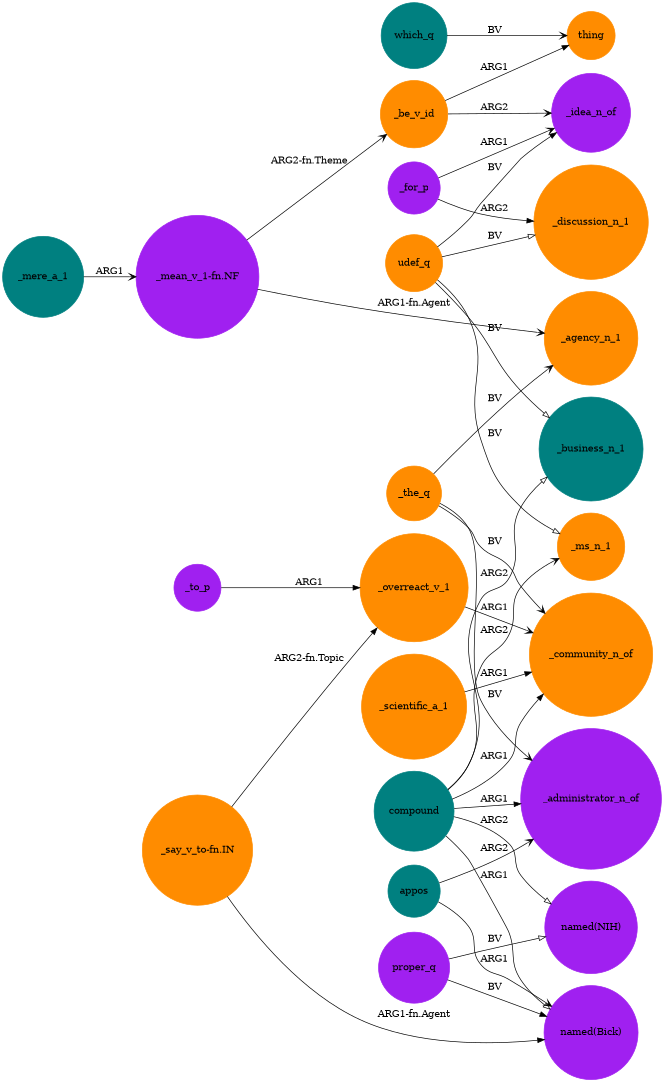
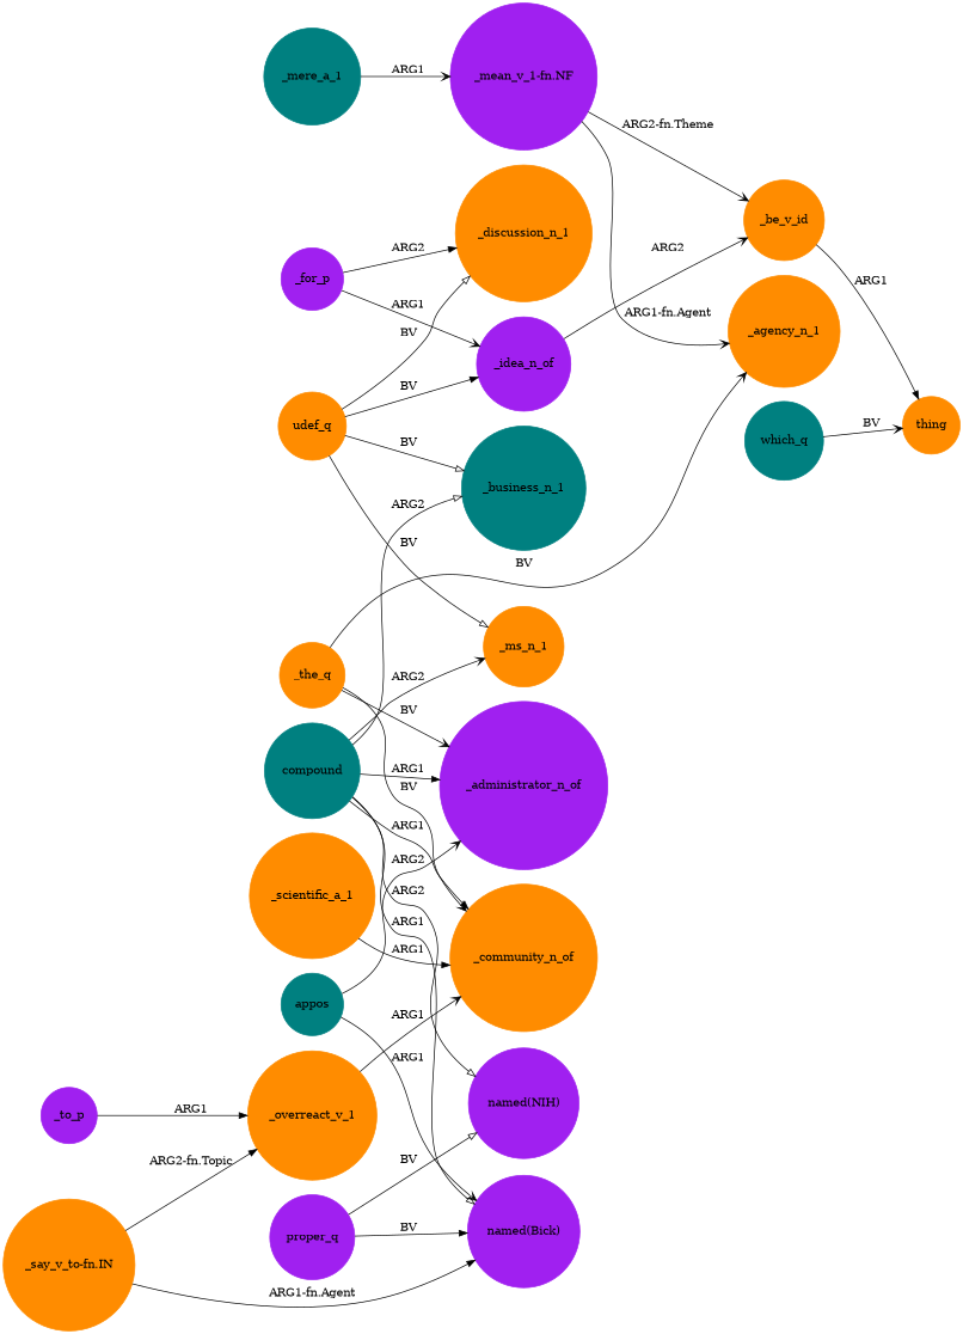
  digraph {
    rankdir=LR
    node [color=darkorange shape=circle style=filled]
    edge [arrowhead=vee]
    _the_q
    _agency_n_1
    _community_n_of
    _administrator_n_of [color=purple]
    appos [color=teal]
    "named(Bick)" [color=purple]
    _scientific_a_1
    _for_p [color=purple]
    _idea_n_of [color=purple]
    _discussion_n_1
    udef_q
    _ms_n_1
    _business_n_1 [color=teal]
    proper_q [color=purple]
    "named(NIH)" [color=purple]
    compound [color=teal]
    "_mean_v_1-fn.NF" [color=purple]
    _be_v_id
    thing
    _mere_a_1 [color=teal]
    "_say_v_to-fn.IN"
    _overreact_v_1
    _to_p [color=purple]
    which_q [color=teal]
    _the_q -> _agency_n_1 [label=BV]
    _the_q -> _community_n_of [label=BV]
    _the_q -> _administrator_n_of [label=BV]
    appos -> _administrator_n_of [label=ARG2]
    appos -> "named(Bick)" [label=ARG1]
    _scientific_a_1 -> _community_n_of [arrowhead=normal label=ARG1]
    _for_p -> _idea_n_of [label=ARG1]
    _for_p -> _discussion_n_1 [arrowhead=normal label=ARG2]
    udef_q -> _idea_n_of [arrowhead=normal label=BV]
    udef_q -> _discussion_n_1 [arrowhead=onormal label=BV]
    udef_q -> _ms_n_1 [arrowhead=onormal label=BV]
    udef_q -> _business_n_1 [arrowhead=onormal label=BV]
    proper_q -> "named(Bick)" [arrowhead=normal label=BV]
    proper_q -> "named(NIH)" [arrowhead=onormal label=BV]
    compound -> _community_n_of [arrowhead=normal label=ARG1]
    compound -> _administrator_n_of [arrowhead=normal label=ARG1]
    compound -> "named(Bick)" [arrowhead=onormal label=ARG1]
    compound -> _ms_n_1 [label=ARG2]
    compound -> _business_n_1 [arrowhead=onormal label=ARG2]
    compound -> "named(NIH)" [arrowhead=onormal label=ARG2]
    "_mean_v_1-fn.NF" -> _agency_n_1 [label="ARG1-fn.Agent"]
    "_mean_v_1-fn.NF" -> _be_v_id [label="ARG2-fn.Theme"]
-   _be_v_id -> _idea_n_of [label=ARG2]
+   _idea_n_of -> _be_v_id [label=ARG2]
    _be_v_id -> thing [arrowhead=normal label=ARG1]
    _mere_a_1 -> "_mean_v_1-fn.NF" [label=ARG1]
    "_say_v_to-fn.IN" -> "named(Bick)" [arrowhead=normal label="ARG1-fn.Agent"]
    "_say_v_to-fn.IN" -> _overreact_v_1 [arrowhead=normal label="ARG2-fn.Topic"]
    _overreact_v_1 -> _community_n_of [label=ARG1]
    _to_p -> _overreact_v_1 [arrowhead=normal label=ARG1]
    which_q -> thing [label=BV]
  }
